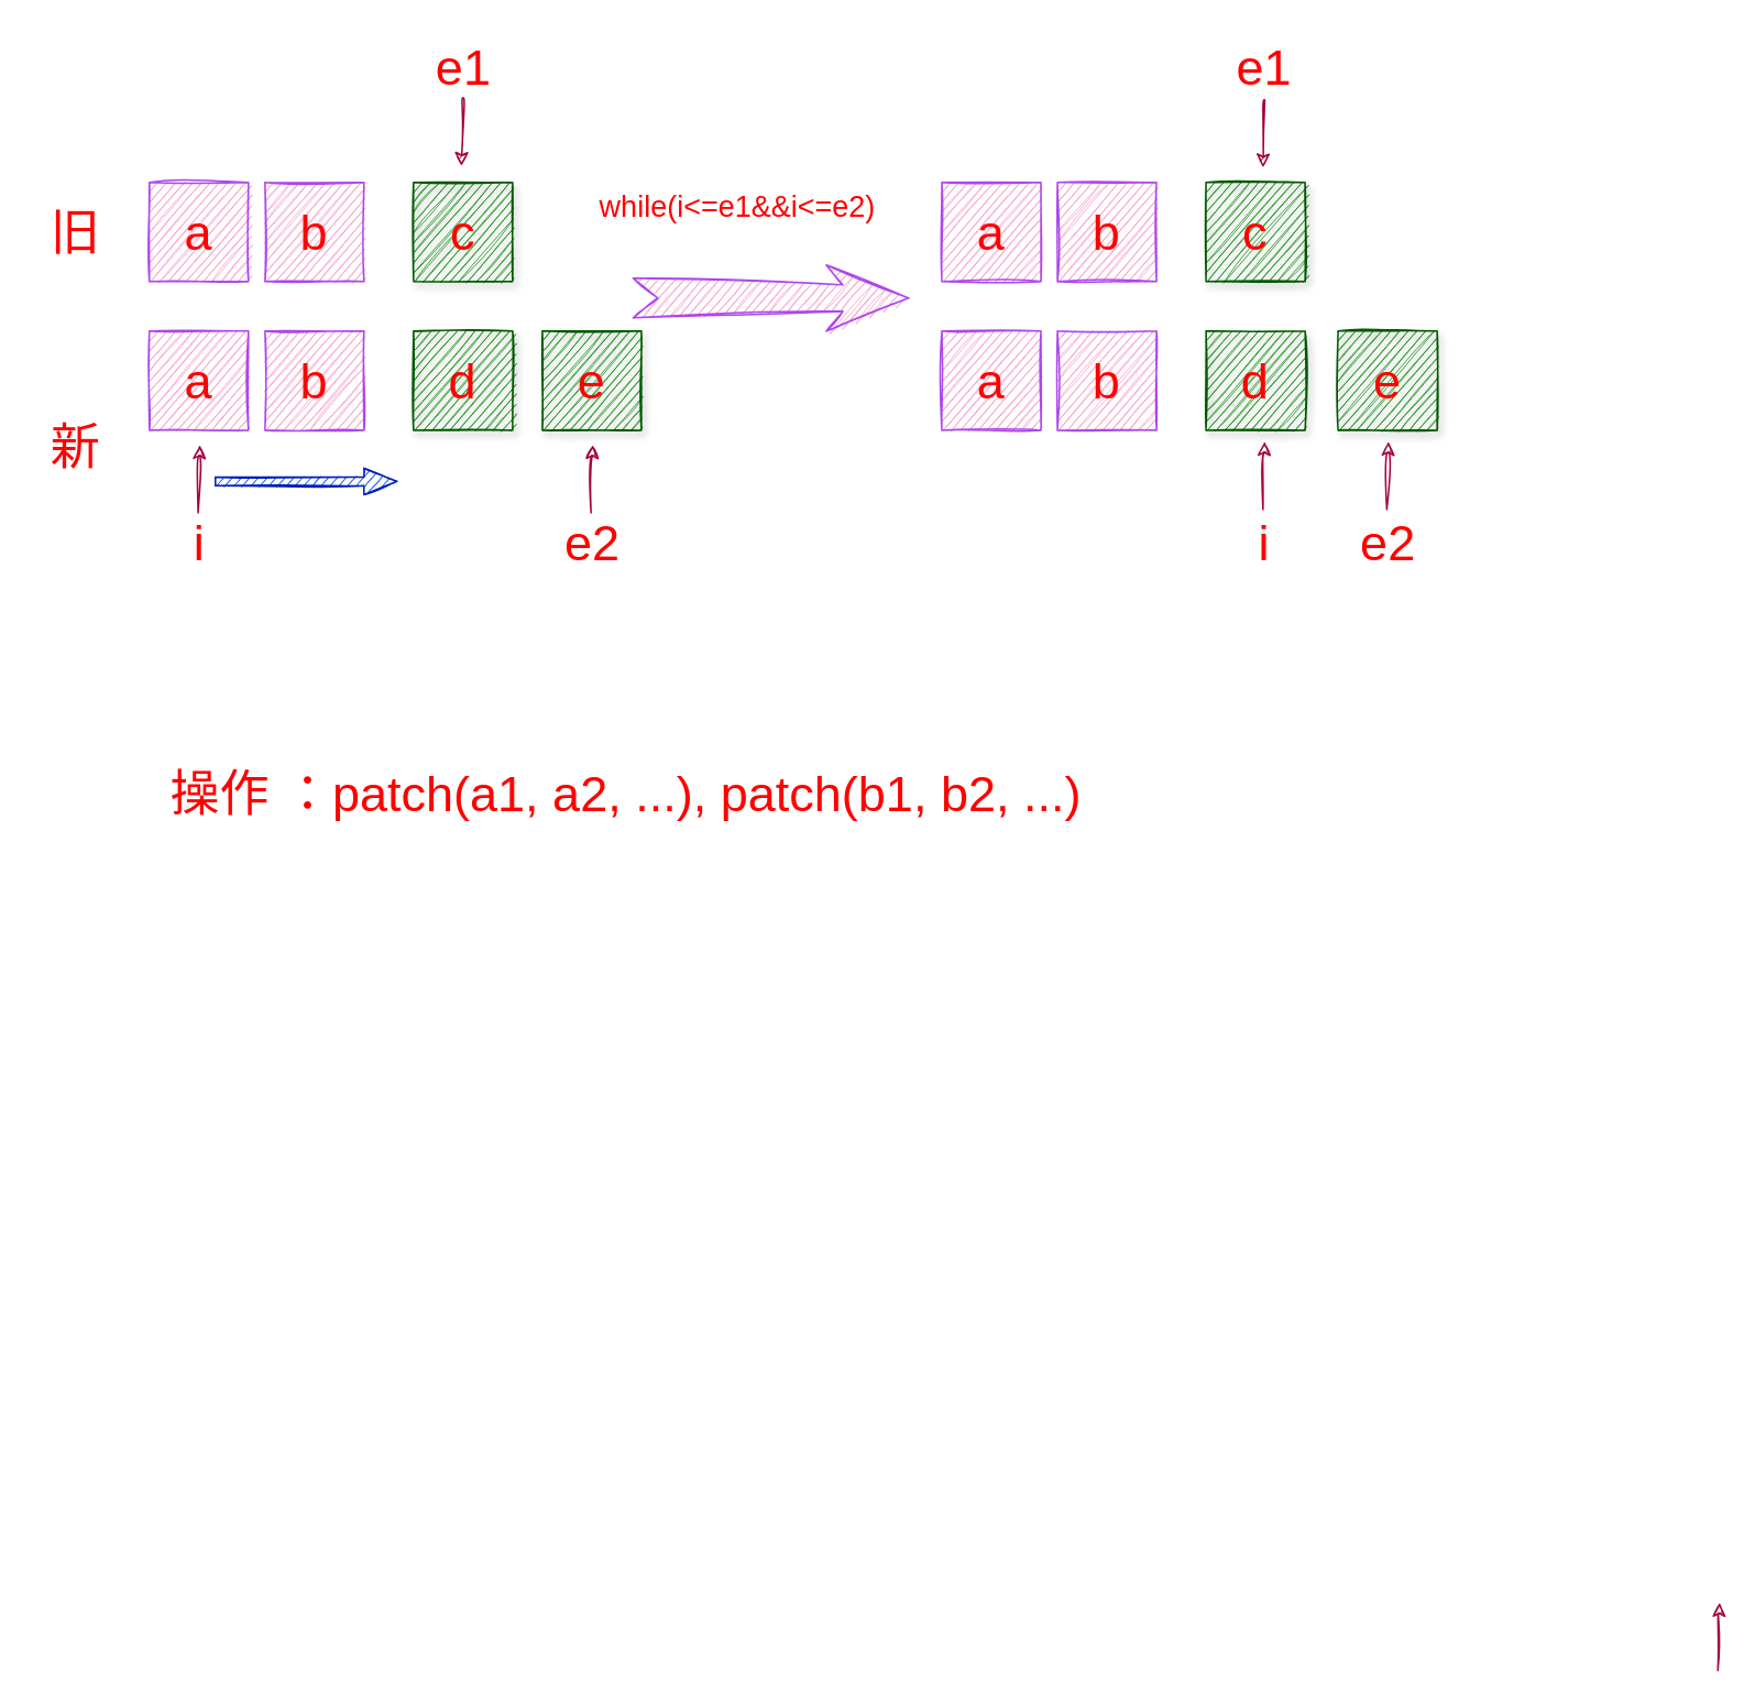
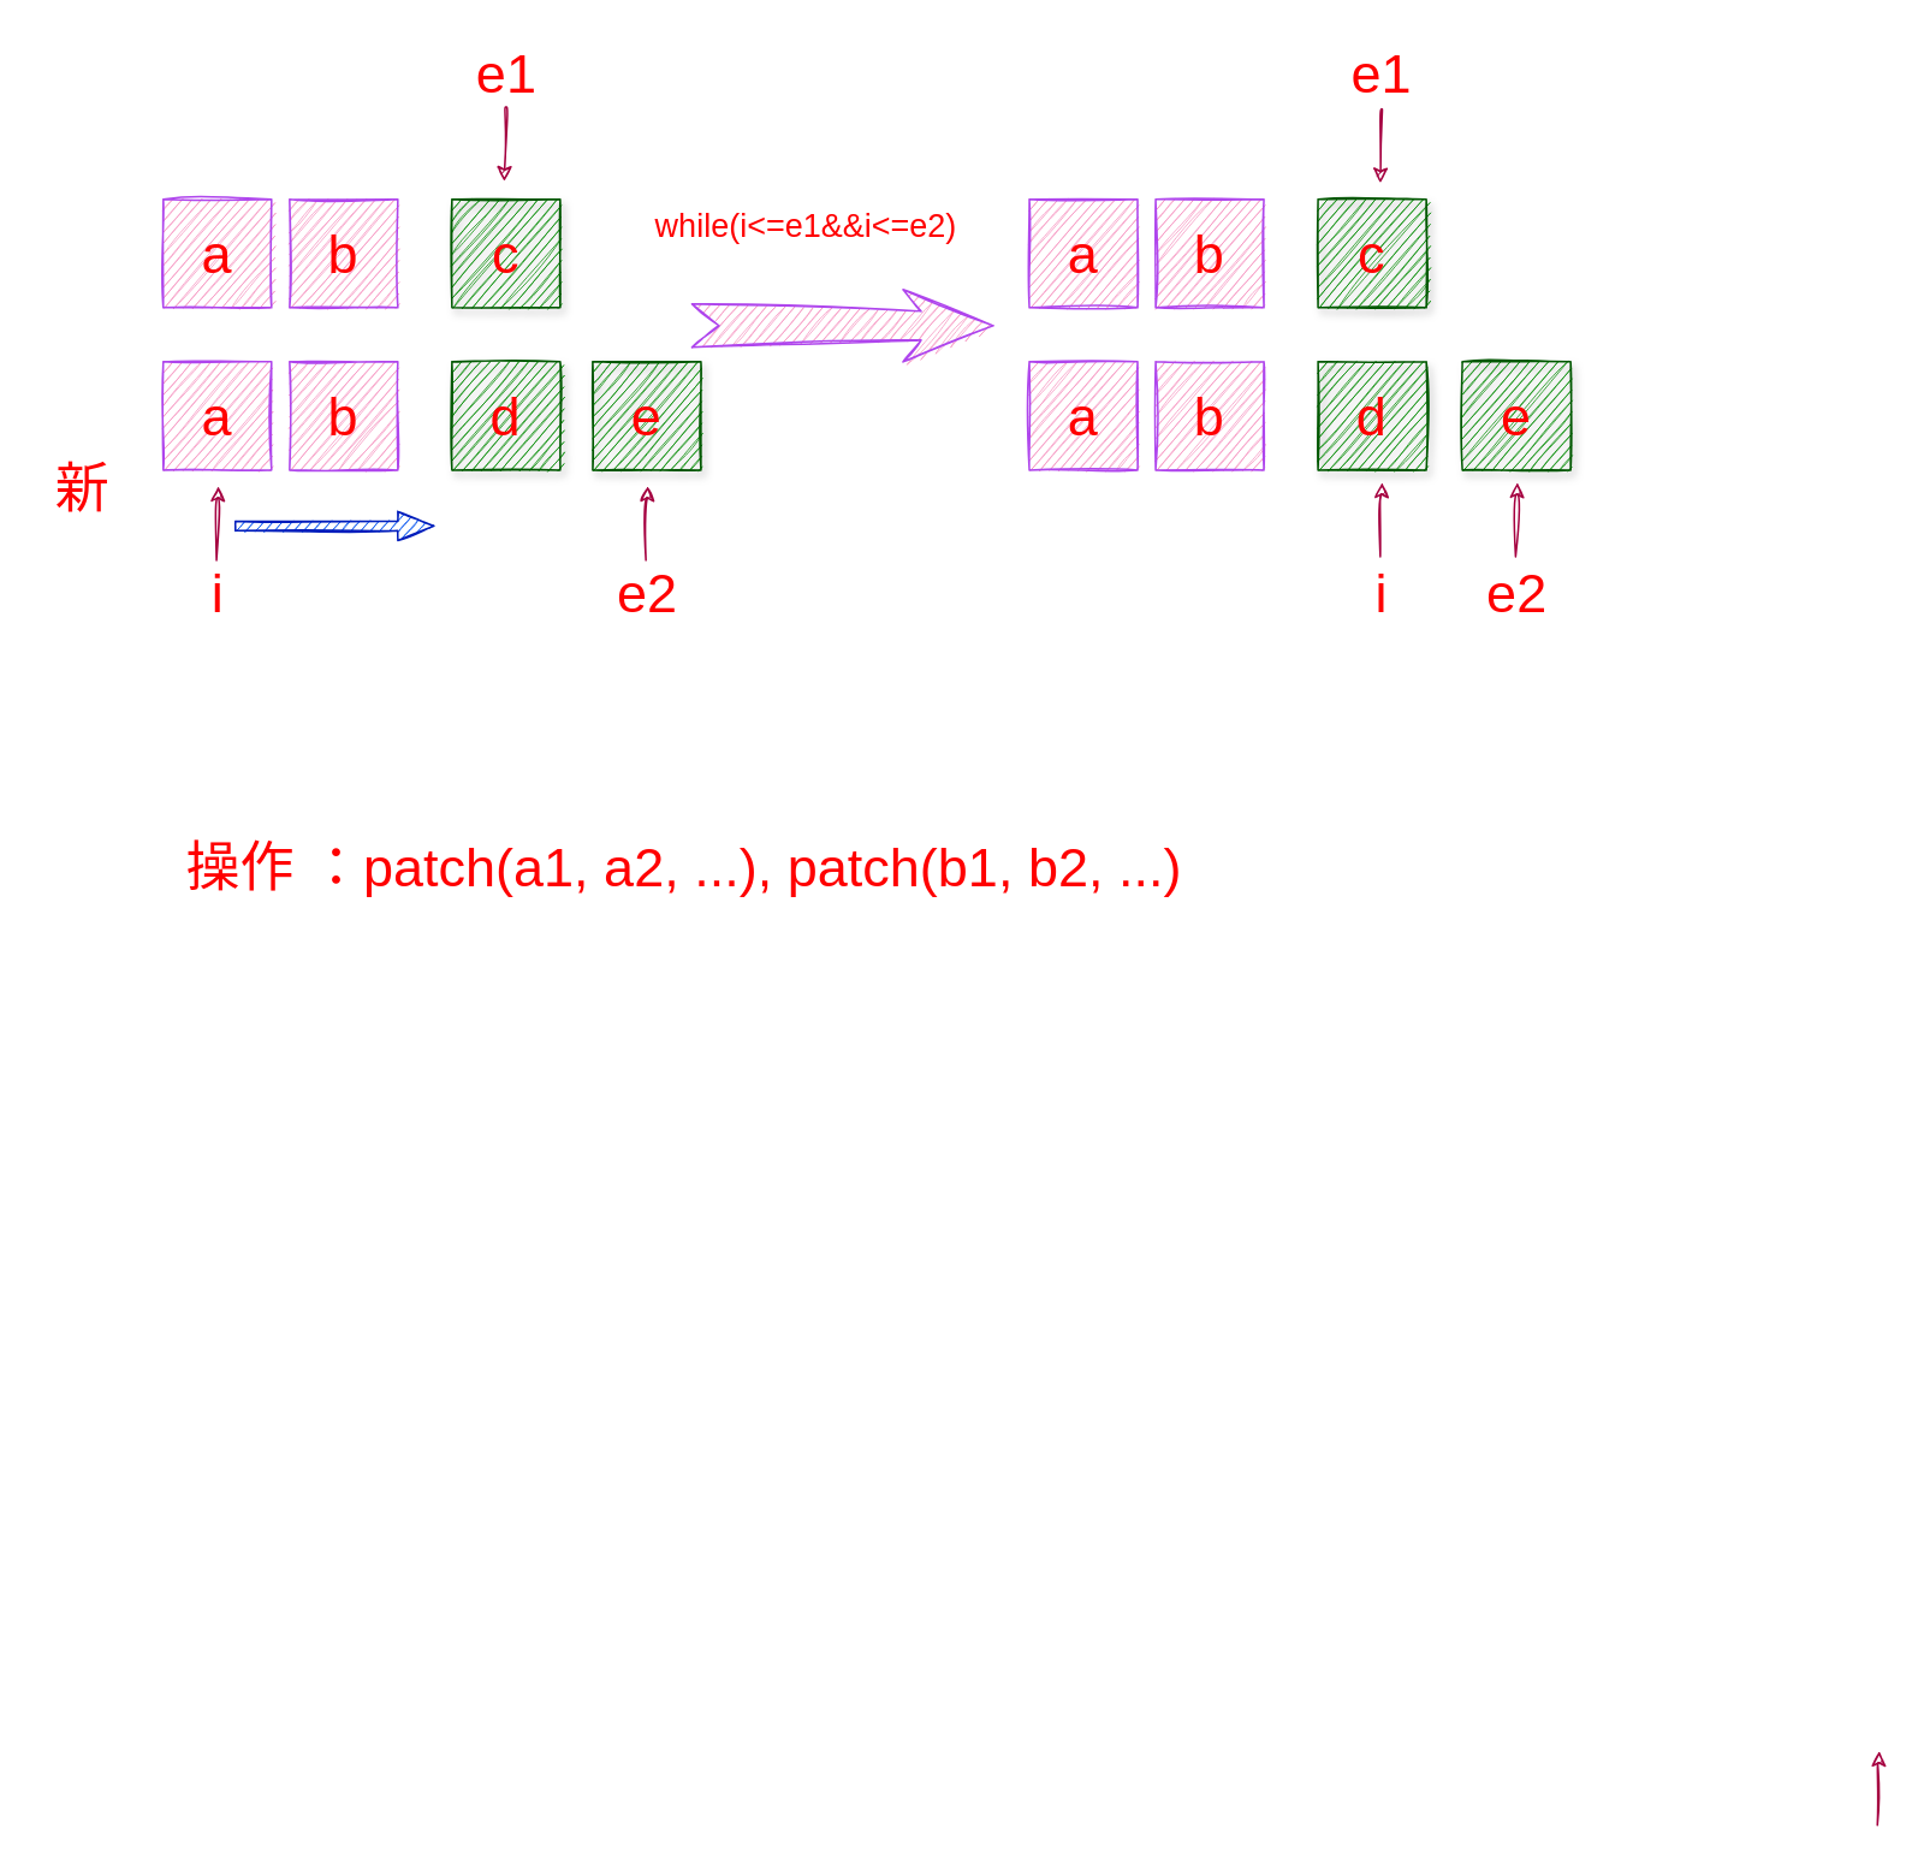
  <mxCell id="0" />
  <mxCell id="1" parent="0" />
  <mxCell id="2" value="a" style="whiteSpace=wrap;html=1;aspect=fixed;rounded=0;fillColor=#F694C1;strokeColor=#AF45ED;fontColor=#FF0000;fontSize=30;verticalAlign=middle;sketch=1;" vertex="1" parent="1"><mxGeometry x="90" y="110" width="60" height="60" as="geometry" /></mxCell>
  <mxCell id="3" value="b" style="whiteSpace=wrap;html=1;aspect=fixed;rounded=0;fillColor=#F694C1;strokeColor=#AF45ED;fontColor=#FF0000;fontSize=30;verticalAlign=middle;sketch=1;" vertex="1" parent="1"><mxGeometry x="160" y="110" width="60" height="60" as="geometry" /></mxCell>
  <mxCell id="4" value="c" style="whiteSpace=wrap;html=1;aspect=fixed;rounded=0;fillColor=#008a00;strokeColor=#005700;fontSize=30;fontColor=#FF0000;shadow=1;glass=0;fillStyle=auto;fontStyle=0;verticalAlign=middle;sketch=1;" vertex="1" parent="1"><mxGeometry x="250" y="110" width="60" height="60" as="geometry" /></mxCell>
  <mxCell id="5" value="a" style="whiteSpace=wrap;html=1;aspect=fixed;rounded=0;fillColor=#F694C1;strokeColor=#AF45ED;fontColor=#FF0000;fontSize=30;verticalAlign=middle;sketch=1;" vertex="1" parent="1"><mxGeometry x="90" y="200" width="60" height="60" as="geometry" /></mxCell>
  <mxCell id="6" value="b" style="whiteSpace=wrap;html=1;aspect=fixed;rounded=0;fillColor=#F694C1;strokeColor=#AF45ED;fontColor=#FF0000;fontSize=30;verticalAlign=middle;sketch=1;" vertex="1" parent="1"><mxGeometry x="160" y="200" width="60" height="60" as="geometry" /></mxCell>
  <mxCell id="7" value="d" style="whiteSpace=wrap;html=1;aspect=fixed;rounded=0;fillColor=#008a00;strokeColor=#005700;fontSize=30;fontColor=#FF0000;shadow=1;glass=0;fillStyle=auto;fontStyle=0;verticalAlign=middle;sketch=1;" vertex="1" parent="1"><mxGeometry x="250" y="200" width="60" height="60" as="geometry" /></mxCell>
  <mxCell id="8" value="e" style="whiteSpace=wrap;html=1;aspect=fixed;rounded=0;fillColor=#008a00;strokeColor=#005700;fontSize=30;fontColor=#FF0000;shadow=1;glass=0;fillStyle=auto;fontStyle=0;verticalAlign=middle;sketch=1;" vertex="1" parent="1"><mxGeometry x="328" y="200" width="60" height="60" as="geometry" /></mxCell>
  <mxCell id="9" value="i" style="text;html=1;align=center;verticalAlign=middle;resizable=0;points=[];autosize=1;strokeColor=none;fillColor=none;fontSize=30;fontColor=#FF0000;" vertex="1" parent="1"><mxGeometry x="110" y="308" width="20" height="40" as="geometry" /></mxCell>
  <mxCell id="10" value="e1" style="text;html=1;align=center;verticalAlign=middle;resizable=0;points=[];autosize=1;strokeColor=none;fillColor=none;fontSize=30;fontColor=#FF0000;" vertex="1" parent="1"><mxGeometry x="255" y="20" width="50" height="40" as="geometry" /></mxCell>
  <mxCell id="11" value="e2" style="text;html=1;align=center;verticalAlign=middle;resizable=0;points=[];autosize=1;strokeColor=none;fillColor=none;fontSize=30;fontColor=#FF0000;" vertex="1" parent="1"><mxGeometry x="333" y="308" width="50" height="40" as="geometry" /></mxCell>
  <mxCell id="12" value="a" style="whiteSpace=wrap;html=1;aspect=fixed;rounded=0;fillColor=#F694C1;strokeColor=#AF45ED;fontColor=#FF0000;fontSize=30;verticalAlign=middle;sketch=1;" vertex="1" parent="1"><mxGeometry x="570" y="110" width="60" height="60" as="geometry" /></mxCell>
  <mxCell id="13" value="b" style="whiteSpace=wrap;html=1;aspect=fixed;rounded=0;fillColor=#F694C1;strokeColor=#AF45ED;fontColor=#FF0000;fontSize=30;verticalAlign=middle;sketch=1;" vertex="1" parent="1"><mxGeometry x="640" y="110" width="60" height="60" as="geometry" /></mxCell>
  <mxCell id="14" value="c" style="whiteSpace=wrap;html=1;aspect=fixed;rounded=0;fillColor=#008a00;strokeColor=#005700;fontSize=30;fontColor=#FF0000;shadow=1;glass=0;fillStyle=auto;fontStyle=0;verticalAlign=middle;sketch=1;" vertex="1" parent="1"><mxGeometry x="730" y="110" width="60" height="60" as="geometry" /></mxCell>
  <mxCell id="15" value="a" style="whiteSpace=wrap;html=1;aspect=fixed;rounded=0;fillColor=#F694C1;strokeColor=#AF45ED;fontColor=#FF0000;fontSize=30;verticalAlign=middle;sketch=1;" vertex="1" parent="1"><mxGeometry x="570" y="200" width="60" height="60" as="geometry" /></mxCell>
  <mxCell id="16" value="b" style="whiteSpace=wrap;html=1;aspect=fixed;rounded=0;fillColor=#F694C1;strokeColor=#AF45ED;fontColor=#FF0000;fontSize=30;verticalAlign=middle;sketch=1;" vertex="1" parent="1"><mxGeometry x="640" y="200" width="60" height="60" as="geometry" /></mxCell>
  <mxCell id="17" value="d" style="whiteSpace=wrap;html=1;aspect=fixed;rounded=0;fillColor=#008a00;strokeColor=#005700;fontSize=30;fontColor=#FF0000;shadow=1;glass=0;fillStyle=auto;fontStyle=0;verticalAlign=middle;sketch=1;" vertex="1" parent="1"><mxGeometry x="730" y="200" width="60" height="60" as="geometry" /></mxCell>
  <mxCell id="18" value="e" style="whiteSpace=wrap;html=1;aspect=fixed;rounded=0;fillColor=#008a00;strokeColor=#005700;fontSize=30;fontColor=#FF0000;shadow=1;glass=0;fillStyle=auto;fontStyle=0;verticalAlign=middle;sketch=1;" vertex="1" parent="1"><mxGeometry x="810" y="200" width="60" height="60" as="geometry" /></mxCell>
  <mxCell id="19" value="i" style="text;html=1;align=center;verticalAlign=middle;resizable=0;points=[];autosize=1;strokeColor=none;fillColor=none;fontSize=30;fontColor=#FF0000;" vertex="1" parent="1"><mxGeometry x="755" y="308" width="20" height="40" as="geometry" /></mxCell>
  <mxCell id="20" value="e1" style="text;html=1;align=center;verticalAlign=middle;resizable=0;points=[];autosize=1;strokeColor=none;fillColor=none;fontSize=30;fontColor=#FF0000;" vertex="1" parent="1"><mxGeometry x="740" y="20" width="50" height="40" as="geometry" /></mxCell>
  <mxCell id="21" value="e2" style="text;html=1;align=center;verticalAlign=middle;resizable=0;points=[];autosize=1;strokeColor=none;fillColor=none;fontSize=30;fontColor=#FF0000;" vertex="1" parent="1"><mxGeometry x="815" y="308" width="50" height="40" as="geometry" /></mxCell>
  <mxCell id="22" value="" style="html=1;shadow=0;dashed=0;align=center;verticalAlign=middle;shape=mxgraph.arrows2.arrow;dy=0.67;dx=20;notch=0;rounded=0;glass=0;sketch=1;fillStyle=auto;fontSize=30;strokeColor=#001DBC;fillColor=#0050ef;fontColor=#ffffff;" vertex="1" parent="1"><mxGeometry x="130" y="283" width="110" height="16" as="geometry" /></mxCell>
  <mxCell id="23" value="" style="html=1;shadow=0;dashed=0;align=center;verticalAlign=middle;shape=mxgraph.arrows2.stylisedArrow;dy=0.6;dx=40;notch=15;feather=0.4;rounded=0;glass=0;sketch=1;fillStyle=auto;fontSize=30;fontColor=#FF0000;strokeColor=#AF45ED;fillColor=#F694C1;gradientColor=none;" vertex="1" parent="1"><mxGeometry x="383" y="160" width="167" height="40" as="geometry" /></mxCell>
  <mxCell id="24" value="while(i&amp;lt;=e1&amp;amp;&amp;amp;i&amp;lt;=e2)" style="text;html=1;align=center;verticalAlign=middle;resizable=0;points=[];autosize=1;strokeColor=none;fillColor=none;fontSize=18;fontColor=#FF0000;" vertex="1" parent="1"><mxGeometry x="356" y="110" width="180" height="30" as="geometry" /></mxCell>
  <mxCell id="25" value="" style="endArrow=classic;html=1;rounded=1;sketch=1;fontSize=18;fontColor=#FF0000;strokeColor=#A50040;fillColor=#d80073;curved=1;exitX=0.52;exitY=0.975;exitDx=0;exitDy=0;exitPerimeter=0;" edge="1" parent="1"><mxGeometry width="50" height="50" relative="1" as="geometry"><mxPoint x="280" y="59" as="sourcePoint" /><mxPoint x="279" y="100" as="targetPoint" /></mxGeometry></mxCell>
  <mxCell id="26" value="" style="endArrow=classic;html=1;rounded=1;sketch=1;fontSize=18;fontColor=#FF0000;strokeColor=#A50040;fillColor=#d80073;curved=1;exitX=0.52;exitY=0.975;exitDx=0;exitDy=0;exitPerimeter=0;" edge="1" parent="1"><mxGeometry width="50" height="50" relative="1" as="geometry"><mxPoint x="765.5" y="60" as="sourcePoint" /><mxPoint x="764.5" y="101" as="targetPoint" /></mxGeometry></mxCell>
  <mxCell id="27" value="" style="endArrow=none;html=1;rounded=1;sketch=1;fontSize=18;fontColor=#FF0000;strokeColor=#A50040;fillColor=#d80073;curved=1;exitX=0.52;exitY=0.975;exitDx=0;exitDy=0;exitPerimeter=0;startArrow=classic;startFill=1;endFill=0;" edge="1" parent="1"><mxGeometry width="50" height="50" relative="1" as="geometry"><mxPoint x="358.5" y="269" as="sourcePoint" /><mxPoint x="357.5" y="310" as="targetPoint" /></mxGeometry></mxCell>
  <mxCell id="28" value="" style="endArrow=none;html=1;rounded=1;sketch=1;fontSize=18;fontColor=#FF0000;strokeColor=#A50040;fillColor=#d80073;curved=1;exitX=0.52;exitY=0.975;exitDx=0;exitDy=0;exitPerimeter=0;startArrow=classic;startFill=1;endFill=0;" edge="1" parent="1"><mxGeometry width="50" height="50" relative="1" as="geometry"><mxPoint x="1041" y="970" as="sourcePoint" /><mxPoint x="1040" y="1011" as="targetPoint" /></mxGeometry></mxCell>
  <mxCell id="29" value="" style="endArrow=none;html=1;rounded=1;sketch=1;fontSize=18;fontColor=#FF0000;strokeColor=#A50040;fillColor=#d80073;curved=1;exitX=0.52;exitY=0.975;exitDx=0;exitDy=0;exitPerimeter=0;startArrow=classic;startFill=1;endFill=0;" edge="1" parent="1"><mxGeometry width="50" height="50" relative="1" as="geometry"><mxPoint x="120.5" y="269" as="sourcePoint" /><mxPoint x="119.5" y="310" as="targetPoint" /></mxGeometry></mxCell>
  <mxCell id="30" value="" style="endArrow=none;html=1;rounded=1;sketch=1;fontSize=18;fontColor=#FF0000;strokeColor=#A50040;fillColor=#d80073;curved=1;exitX=0.52;exitY=0.975;exitDx=0;exitDy=0;exitPerimeter=0;startArrow=classic;startFill=1;endFill=0;" edge="1" parent="1"><mxGeometry width="50" height="50" relative="1" as="geometry"><mxPoint x="765.5" y="267" as="sourcePoint" /><mxPoint x="764.5" y="308" as="targetPoint" /></mxGeometry></mxCell>
  <mxCell id="31" value="" style="endArrow=none;html=1;rounded=1;sketch=1;fontSize=18;fontColor=#FF0000;strokeColor=#A50040;fillColor=#d80073;curved=1;exitX=0.52;exitY=0.975;exitDx=0;exitDy=0;exitPerimeter=0;startArrow=classic;startFill=1;endFill=0;" edge="1" parent="1"><mxGeometry width="50" height="50" relative="1" as="geometry"><mxPoint x="840.5" y="267" as="sourcePoint" /><mxPoint x="839.5" y="308" as="targetPoint" /></mxGeometry></mxCell>
  <mxCell id="32" value="&lt;span style=&quot;white-space: pre; font-size: 30px;&quot;&gt;&#09;&lt;/span&gt;操作 ：patch(a1, a2, ...), patch(b1, b2, ...)" style="text;html=1;align=center;verticalAlign=middle;resizable=0;points=[];autosize=1;strokeColor=none;fillColor=none;fontSize=30;fontColor=#FF0000;" vertex="1" parent="1"><mxGeometry x="30" y="460" width="630" height="40" as="geometry" /></mxCell>
- <mxCell id="33" value="旧" style="text;html=1;align=center;verticalAlign=middle;resizable=0;points=[];autosize=1;strokeColor=none;fillColor=none;fontSize=30;fontColor=#FF0000;" vertex="1" parent="1"><mxGeometry x="20" y="120" width="50" height="40" as="geometry" /></mxCell>
  <mxCell id="34" value="新" style="text;html=1;align=center;verticalAlign=middle;resizable=0;points=[];autosize=1;strokeColor=none;fillColor=none;fontSize=30;fontColor=#FF0000;" vertex="1" parent="1"><mxGeometry x="20" y="250" width="50" height="40" as="geometry" /></mxCell>
